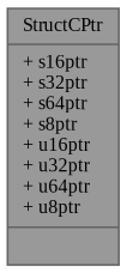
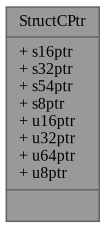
  digraph {
    fontname="Liberation Serif"
-   n1 [color=gray40 fillcolor=grey60 fontcolor=black fontname="Liberation Serif" fontsize=10 height=0.2 label="{StructCPtr\n|+ s16ptr\l+ s32ptr\l+ s64ptr\l+ s8ptr\l+ u16ptr\l+ u32ptr\l+ u64ptr\l+ u8ptr\l|}" shape=record style=filled width=0.4]
+   n1 [color=gray40 fillcolor=grey60 fontcolor=black fontname="Liberation Serif" fontsize=10 height=0.2 label="{StructCPtr\n|+ s16ptr\l+ s32ptr\l+ s54ptr\l+ s8ptr\l+ u16ptr\l+ u32ptr\l+ u64ptr\l+ u8ptr\l|}" shape=record style=filled width=0.4]
  }
